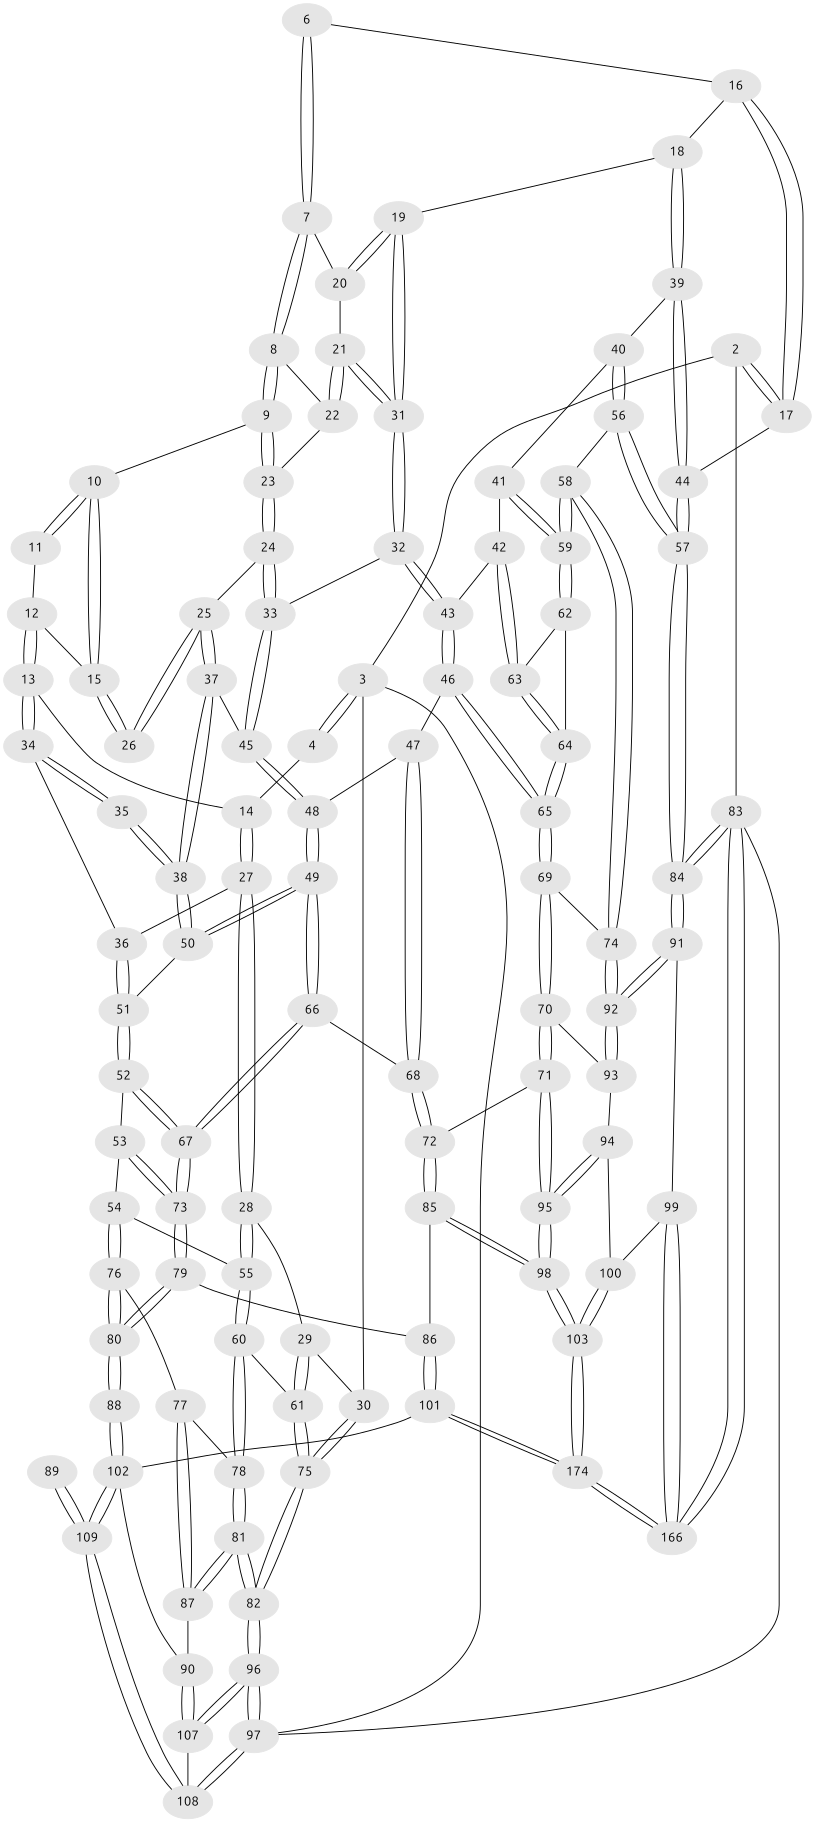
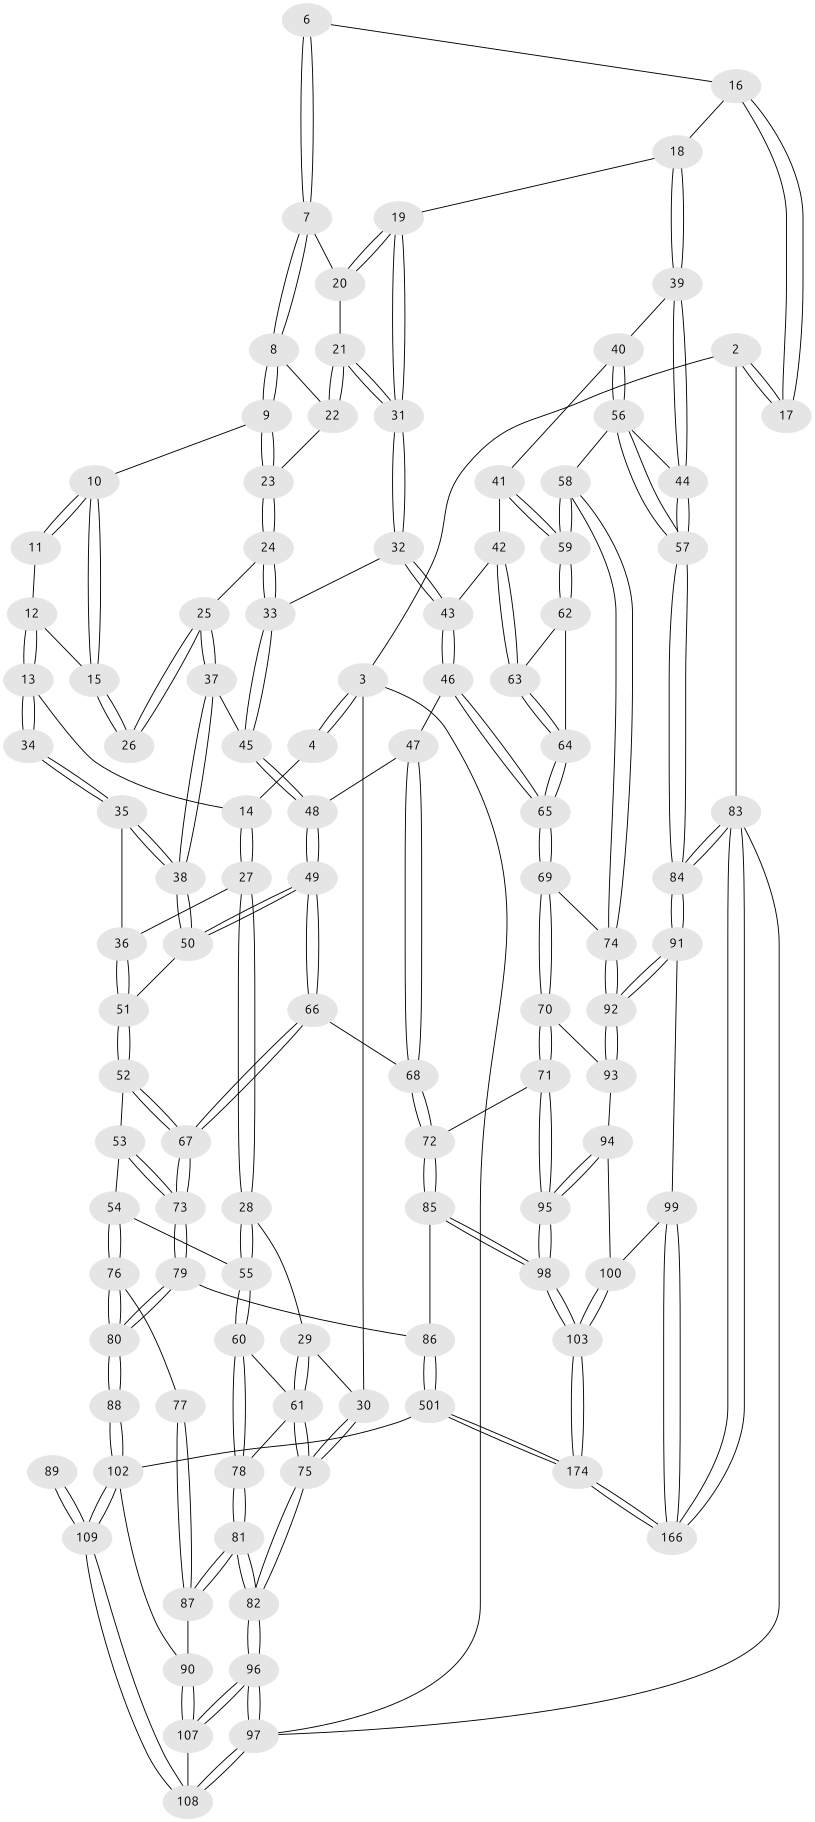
  graph {
    fontname=Ubuntu
    node [color=gray90 fontname=Ubuntu style=filled]
    edge [fontname=Ubuntu]
    2
    3
    17
    83
    6
    7
    16
    4
    30
    97
    44
    84
    n13 [label=166]
    14
    75
    108
    27
    11
    12
    8
    20
    18
    9
    22
    21
    10
    23
    15
    24
    26
    13
    34
    35
    28
    36
    19
    39
    57
    31
    40
    32
    25
    33
    37
    45
    38
    29
    55
    51
    61
    60
    82
    43
    46
    48
    50
    52
    41
    56
    42
    59
    58
    63
    62
    64
    47
    65
    49
    68
    69
    72
    66
    67
    53
    54
    73
    76
    79
    77
    80
    78
    74
    91
    92
    81
    70
    85
    71
    93
    95
    94
    98
    86
    96
    87
    88
    90
-   101
+   101 [label=501]
    102
    107
    99
    103
    n103 [label=174]
    n104 [label=109]
    89
    100
    2 -- 3
    2 -- 17
    2 -- 17
    2 -- 83
    3 -- 4
    3 -- 4
    3 -- 30
    3 -- 97
-   17 -- 44
+   56 -- 44
    83 -- 97
    83 -- 84
    83 -- 84
    83 -- n13
    83 -- n13
    6 -- 7
    6 -- 7
    6 -- 16
    7 -- 8
    7 -- 8
    7 -- 20
    16 -- 17
    16 -- 17
    16 -- 18
    4 -- 14
    30 -- 75
    30 -- 75
    97 -- 108
    97 -- 108
    44 -- 57
    44 -- 57
    84 -- 91
    84 -- 91
    14 -- 27
    14 -- 27
    75 -- 82
    75 -- 82
    27 -- 28
    27 -- 28
    27 -- 36
    11 -- 12
    12 -- 15
    12 -- 13
    12 -- 13
    8 -- 9
    8 -- 9
    8 -- 22
    20 -- 21
    18 -- 19
    18 -- 39
    18 -- 39
    9 -- 10
    9 -- 23
    9 -- 23
    22 -- 23
    21 -- 22
    21 -- 22
    21 -- 31
    21 -- 31
    10 -- 11
    10 -- 11
    10 -- 15
    10 -- 15
    23 -- 24
    23 -- 24
    15 -- 26
    15 -- 26
    24 -- 25
    24 -- 33
    24 -- 33
    13 -- 14
    13 -- 34
    13 -- 34
    34 -- 35
    34 -- 35
-   34 -- 36
+   35 -- 36
    35 -- 38
    35 -- 38
    28 -- 29
    28 -- 55
    28 -- 55
    36 -- 51
    36 -- 51
    19 -- 20
    19 -- 20
    19 -- 31
    19 -- 31
    39 -- 44
    39 -- 44
    39 -- 40
    57 -- 84
    57 -- 84
    31 -- 32
    31 -- 32
    40 -- 41
    40 -- 56
    40 -- 56
    32 -- 33
    32 -- 43
    32 -- 43
    25 -- 26
    25 -- 26
    25 -- 37
    25 -- 37
    33 -- 45
    33 -- 45
    37 -- 45
    37 -- 38
    37 -- 38
    45 -- 48
    45 -- 48
    38 -- 50
    38 -- 50
    29 -- 30
    29 -- 61
    29 -- 61
    55 -- 60
    55 -- 60
    51 -- 52
    51 -- 52
    61 -- 75
    61 -- 75
    60 -- 61
    60 -- 78
    60 -- 78
    82 -- 96
    82 -- 96
    43 -- 46
    43 -- 46
    46 -- 47
    46 -- 65
    46 -- 65
    48 -- 49
    48 -- 49
    50 -- 51
    52 -- 67
    52 -- 67
    52 -- 53
    41 -- 42
    41 -- 59
    41 -- 59
    56 -- 57
    56 -- 57
    56 -- 58
    42 -- 43
    42 -- 63
    42 -- 63
    59 -- 62
    59 -- 62
    58 -- 59
    58 -- 59
    58 -- 74
    58 -- 74
    63 -- 64
    63 -- 64
    62 -- 63
    62 -- 64
    64 -- 65
    64 -- 65
    47 -- 48
    47 -- 68
    47 -- 68
    65 -- 69
    65 -- 69
    49 -- 50
    49 -- 50
    49 -- 66
    49 -- 66
    68 -- 72
    68 -- 72
    69 -- 74
    69 -- 70
    69 -- 70
    72 -- 85
    72 -- 85
    66 -- 68
    66 -- 67
    66 -- 67
    67 -- 73
    67 -- 73
    53 -- 54
    53 -- 73
    53 -- 73
    54 -- 55
    54 -- 76
    54 -- 76
    73 -- 79
    73 -- 79
    76 -- 77
    76 -- 80
    76 -- 80
    79 -- 80
    79 -- 80
    79 -- 86
-   77 -- 78
+   61 -- 78
    77 -- 87
    77 -- 87
    80 -- 88
    80 -- 88
    78 -- 81
    78 -- 81
    74 -- 92
    74 -- 92
    91 -- 92
    91 -- 92
    91 -- 99
    92 -- 93
    92 -- 93
    81 -- 82
    81 -- 82
    81 -- 87
    81 -- 87
    70 -- 71
    70 -- 71
    70 -- 93
    85 -- 98
    85 -- 98
    85 -- 86
    71 -- 72
    71 -- 95
    71 -- 95
    93 -- 94
    95 -- 98
    95 -- 98
    94 -- 95
    94 -- 95
    94 -- 100
    98 -- 103
    98 -- 103
    86 -- 101
    86 -- 101
    96 -- 97
    96 -- 97
    96 -- 107
    96 -- 107
    87 -- 90
    88 -- 102
    88 -- 102
    90 -- 107
    90 -- 107
    101 -- 102
    101 -- n103
    101 -- n103
    102 -- 90
    102 -- n104
    102 -- n104
    107 -- 108
    99 -- n13
    99 -- n13
    99 -- 100
    103 -- n103
    103 -- n103
    n103 -- n13
    n103 -- n13
    n104 -- 108
    n104 -- 108
    89 -- n104
    89 -- n104
    100 -- 103
    100 -- 103
  }
